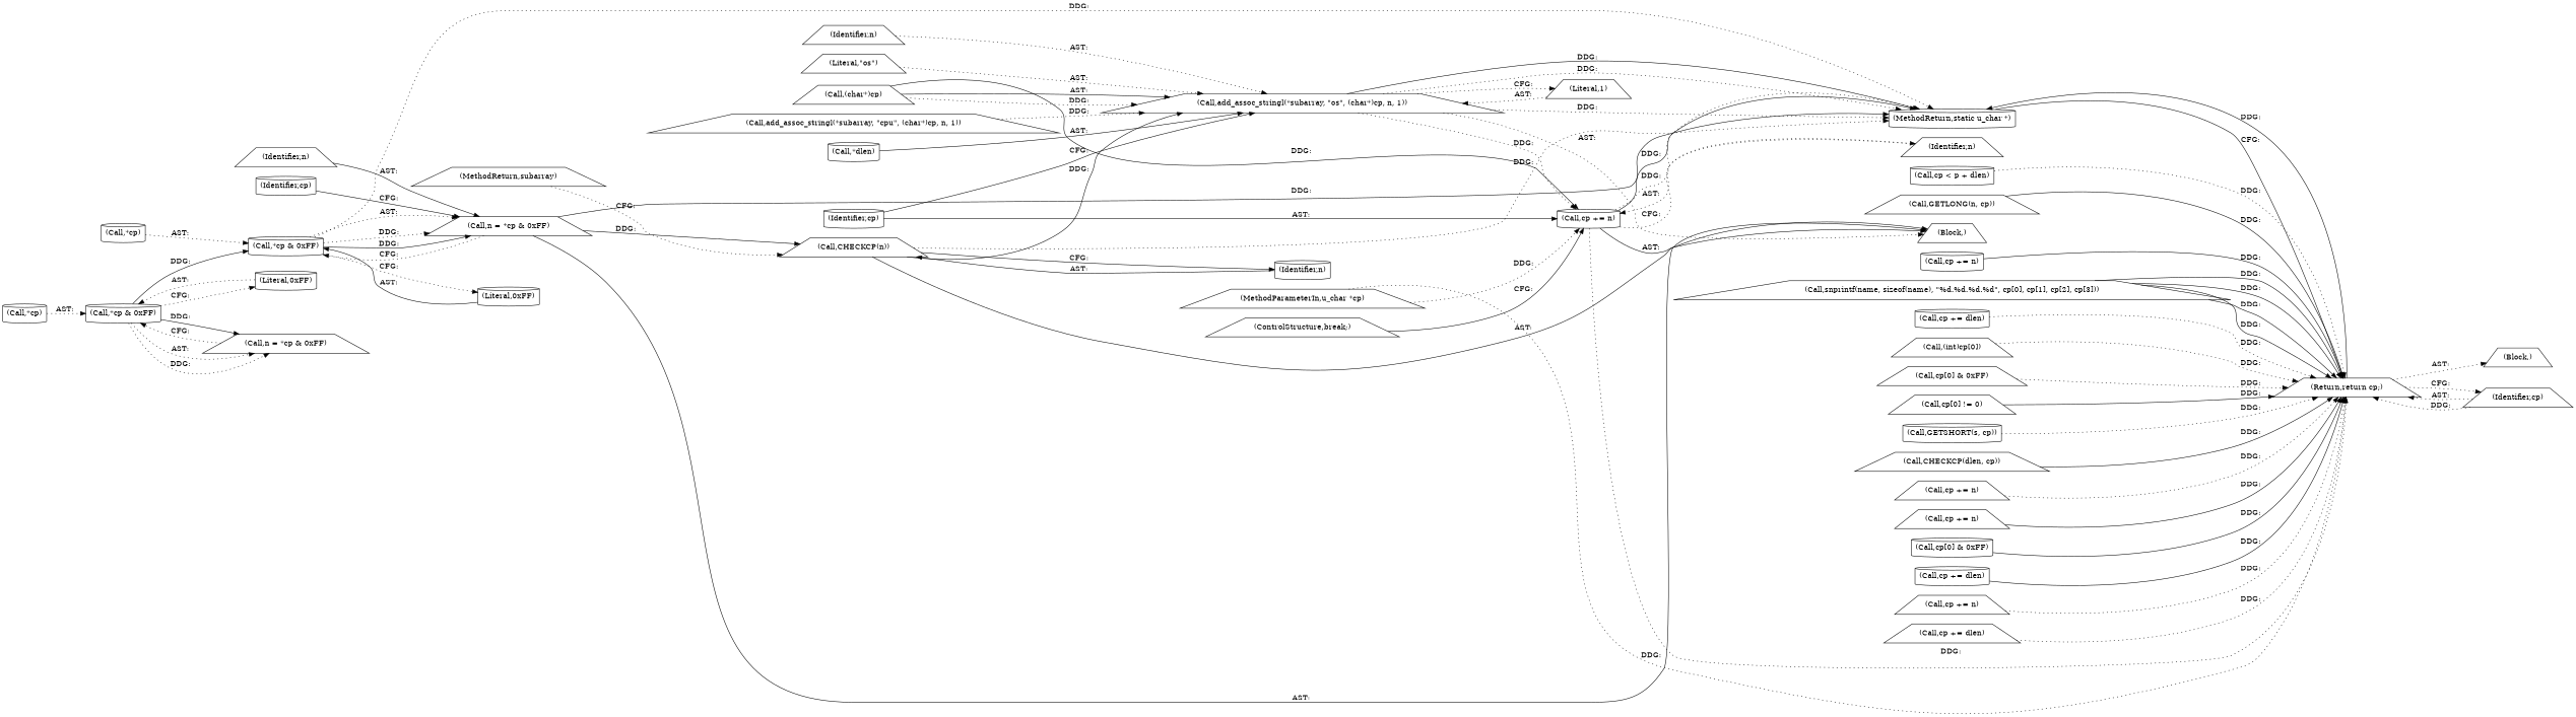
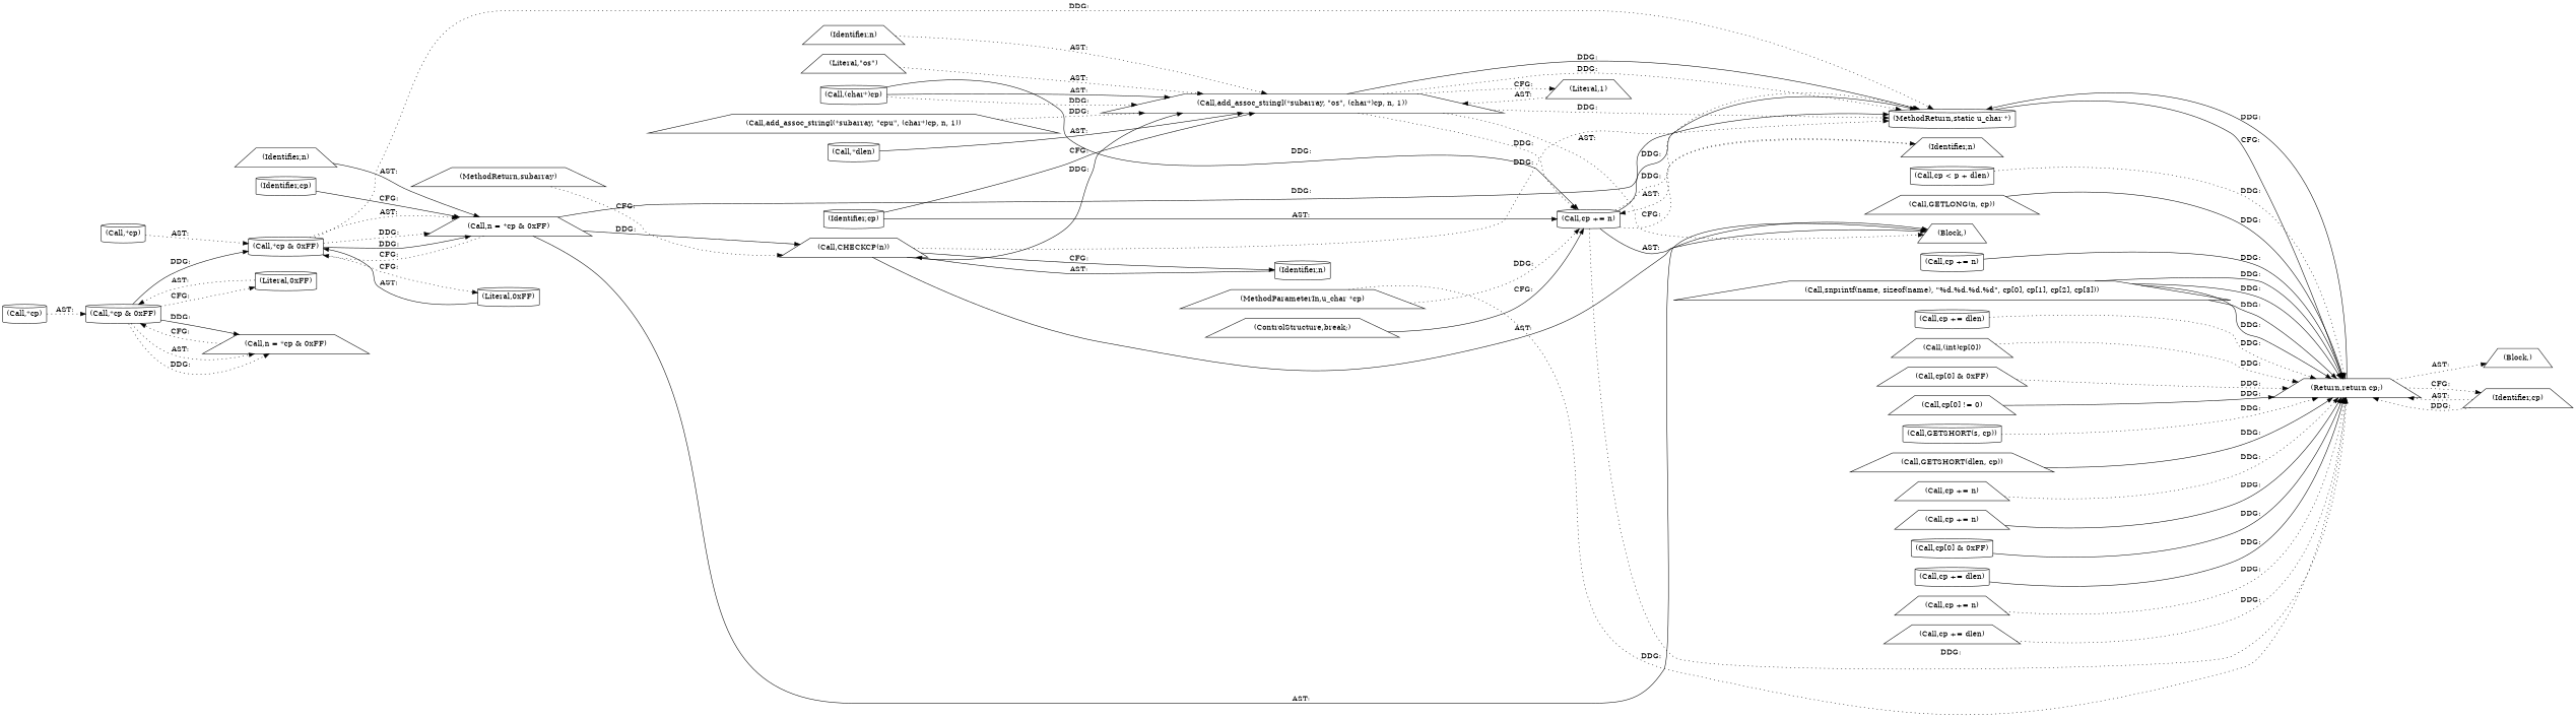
  digraph {
    rankdir=LR
    node [shape=trapezium]
    edge [style=dotted]
    n1 [label="(Call,*cp & 0xFF)" shape=cylinder]
    n2 [label="(Call,n = *cp & 0xFF)"]
    n3 [label="(Literal,0xFF)" shape=cylinder]
    n4 [label="(MethodReturn,static u_char *)" shape=cylinder]
    n5 [label="(Call,CHECKCP(n))"]
    n6 [label="(Block,)"]
    n7 [label="(Return,return cp;)"]
    n8 [label="(Call,*cp & 0xFF)" shape=cylinder]
    n9 [label="(Call,n = *cp & 0xFF)"]
    n10 [label="(Literal,0xFF)" shape=cylinder]
    n11 [label="(Call,add_assoc_stringl(*subarray, \"os\", (char*)cp, n, 1))"]
    n12 [label="(Identifier,n)" shape=cylinder]
    n13 [label="(Call,cp += n)" shape=cylinder]
    n14 [label="(Literal,1)"]
    n15 [label="(Identifier,n)"]
    n16 [label="(Block,)"]
    n17 [label="(Identifier,cp)"]
    n18 [label="(Call,cp < p + dlen)" shape=cylinder]
    n19 [label="(Identifier,cp)" shape=cylinder]
    n20 [label="(Identifier,n)"]
    n21 [label="(Identifier,n)"]
    n22 [label="(ControlStructure,break;)"]
    n23 [label="(Call,GETLONG(n, cp))"]
    n24 [label="(Literal,\"os\")"]
    n25 [label="(MethodReturn,subarray)"]
    n26 [label="(Call,*cp)" shape=cylinder]
    n27 [label="(MethodParameterIn,u_char *cp)"]
    n28 [label="(Call,cp += n)" shape=cylinder]
    n29 [label="(Call,snprintf(name, sizeof(name), \"%d.%d.%d.%d\", cp[0], cp[1], cp[2], cp[3]))"]
    n30 [label="(Call,cp += dlen)" shape=cylinder]
    n31 [label="(Call,*cp)" shape=cylinder]
    n32 [label="(Identifier,cp)" shape=cylinder]
    n33 [label="(Call,(int)cp[0])"]
    n34 [label="(Call,cp[0] & 0xFF)"]
    n35 [label="(Call,cp[0] != 0)"]
    n36 [label="(Call,GETSHORT(s, cp))" shape=cylinder]
-   n37 [label="(Call,CHECKCP(dlen, cp))"]
+   n37 [label="(Call,GETSHORT(dlen, cp))"]
    n38 [label="(Call,cp += n)"]
-   n39 [label="(Call,(char*)cp)"]
+   n39 [label="(Call,(char*)cp)" shape=cylinder]
    n40 [label="(Call,cp += n)"]
    n41 [label="(Call,add_assoc_stringl(*subarray, \"cpu\", (char*)cp, n, 1))"]
    n42 [label="(Call,cp[0] & 0xFF)" shape=cylinder]
    n43 [label="(Call,cp += dlen)" shape=cylinder]
    n44 [label="(Call,cp += n)"]
    n45 [label="(Call,cp += dlen)"]
    n46 [label="(Call,*dlen)" shape=cylinder]
    n1 -> n2 [label="AST: "]
    n1 -> n2 [label="DDG: "]
    n1 -> n2 [label="DDG: " style=solid]
    n1 -> n3 [label="CFG: "]
    n1 -> n4 [label="DDG: "]
    n2 -> n1 [label="CFG: "]
    n2 -> n4 [label="DDG: " style=solid]
    n2 -> n5 [label="DDG: " style=solid]
    n2 -> n6 [label="AST: " style=solid]
    n3 -> n1 [label="AST: " style=solid]
    n4 -> n7 [label="CFG: " style=solid]
    n5 -> n4 [label="DDG: "]
    n5 -> n6 [label="AST: " style=solid]
    n5 -> n11 [label="DDG: " style=solid]
    n5 -> n12 [label="CFG: " style=solid]
    n7 -> n4 [label="DDG: " style=solid]
    n7 -> n16 [label="AST: "]
    n7 -> n17 [label="CFG: "]
    n8 -> n1 [label="DDG: " style=solid]
    n8 -> n9 [label="AST: "]
    n8 -> n9 [label="DDG: "]
    n8 -> n9 [label="DDG: " style=solid]
    n8 -> n10 [label="CFG: "]
    n9 -> n8 [label="CFG: "]
    n10 -> n8 [label="AST: "]
    n11 -> n4 [label="DDG: "]
    n11 -> n4 [label="DDG: "]
    n11 -> n4 [label="DDG: " style=solid]
    n11 -> n6 [label="AST: "]
    n11 -> n13 [label="DDG: "]
    n11 -> n14 [label="CFG: "]
    n12 -> n5 [label="AST: " style=solid]
    n13 -> n4 [label="DDG: " style=solid]
    n13 -> n4 [label="DDG: "]
    n13 -> n6 [label="AST: " style=solid]
    n13 -> n7 [label="DDG: "]
    n13 -> n15 [label="CFG: "]
    n14 -> n11 [label="AST: "]
    n15 -> n13 [label="AST: "]
    n17 -> n7 [label="AST: "]
    n17 -> n7 [label="DDG: "]
    n18 -> n7 [label="DDG: "]
    n19 -> n11 [label="CFG: " style=solid]
    n19 -> n13 [label="AST: " style=solid]
    n20 -> n11 [label="AST: "]
    n21 -> n2 [label="AST: " style=solid]
    n22 -> n13 [label="CFG: " style=solid]
    n23 -> n7 [label="DDG: " style=solid]
    n24 -> n11 [label="AST: "]
    n25 -> n5 [label="CFG: "]
    n26 -> n1 [label="AST: "]
    n27 -> n7 [label="DDG: "]
    n27 -> n13 [label="DDG: "]
    n28 -> n7 [label="DDG: " style=solid]
    n29 -> n7 [label="DDG: " style=solid]
    n29 -> n7 [label="DDG: " style=solid]
    n29 -> n7 [label="DDG: " style=solid]
    n29 -> n7 [label="DDG: " style=solid]
    n30 -> n7 [label="DDG: "]
    n31 -> n8 [label="AST: "]
    n32 -> n2 [label="CFG: " style=solid]
    n33 -> n7 [label="DDG: "]
    n34 -> n7 [label="DDG: "]
    n35 -> n7 [label="DDG: " style=solid]
    n36 -> n7 [label="DDG: "]
    n37 -> n7 [label="DDG: " style=solid]
    n38 -> n7 [label="DDG: "]
    n39 -> n11 [label="AST: " style=solid]
    n39 -> n11 [label="DDG: "]
    n39 -> n13 [label="DDG: " style=solid]
    n40 -> n7 [label="DDG: " style=solid]
    n41 -> n11 [label="DDG: "]
    n42 -> n7 [label="DDG: " style=solid]
    n43 -> n7 [label="DDG: " style=solid]
    n44 -> n7 [label="DDG: "]
    n45 -> n7 [label="DDG: "]
    n46 -> n11 [label="AST: " style=solid]
  }
